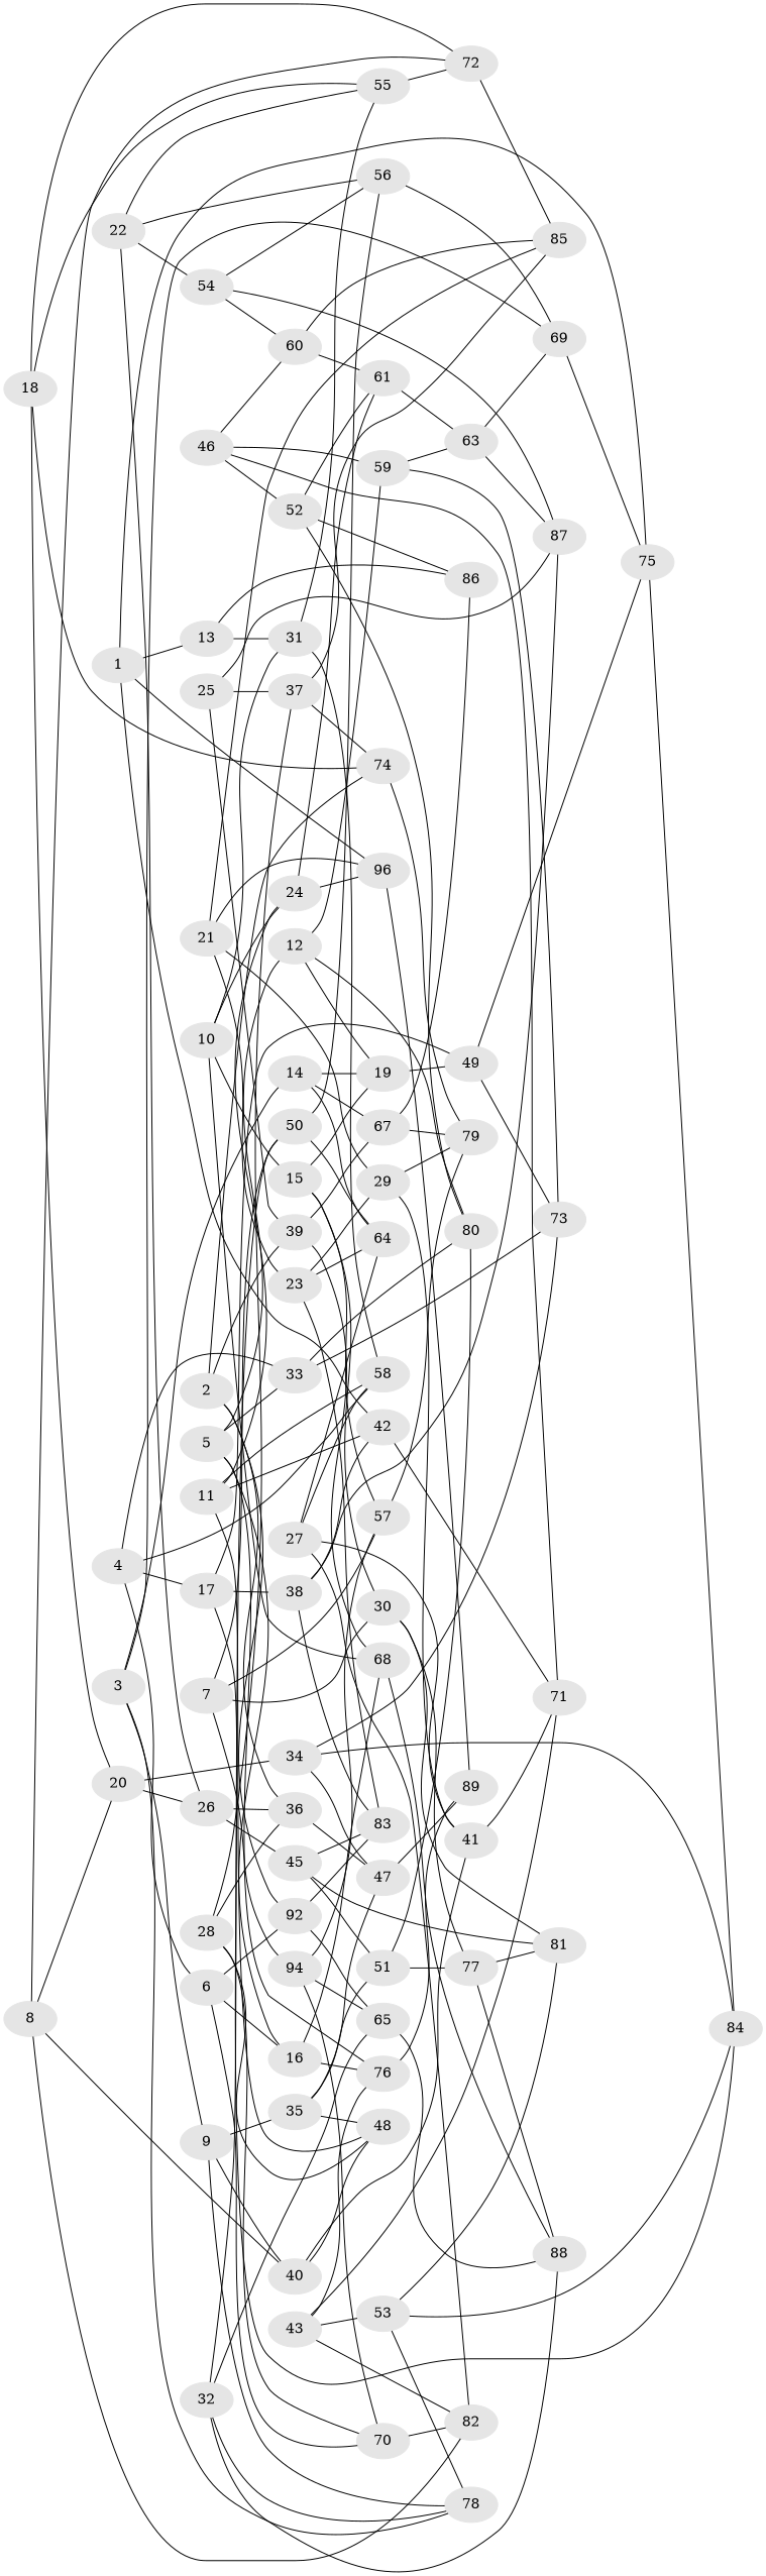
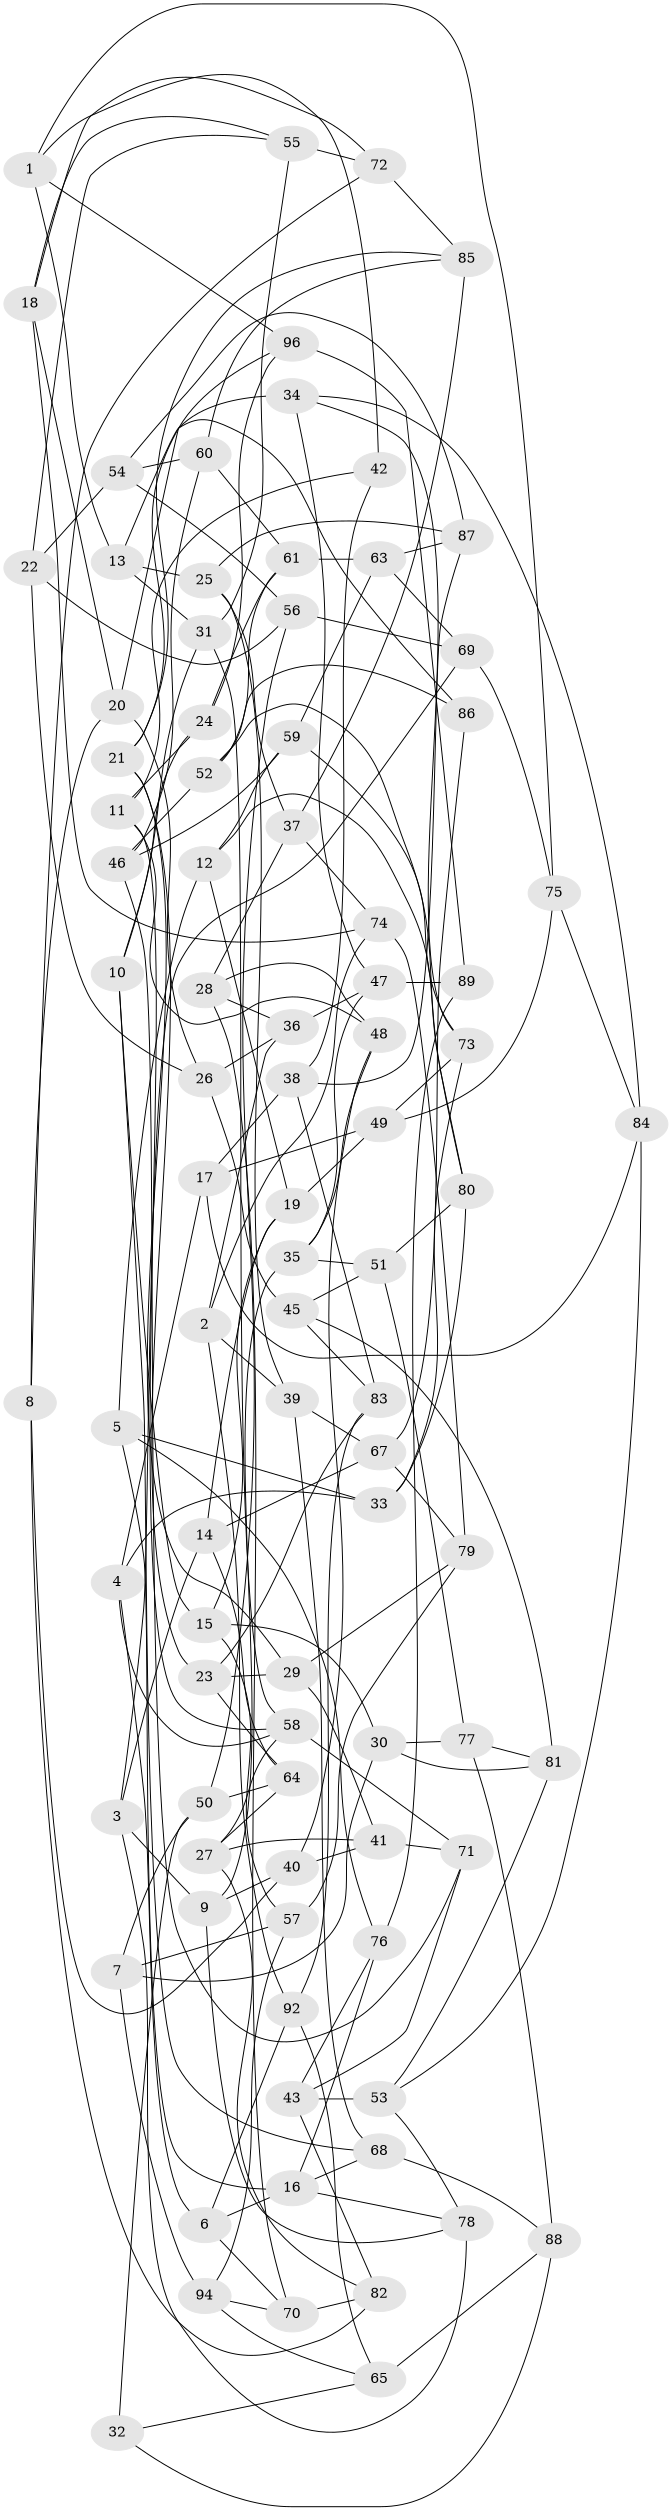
  graph {
    rankdir=LR
    node [color=gray90 style=filled]
    1
    13
    42
    n4 [label=96]
    75
    31
    25
    86
    71
    89
    84
    2
    36
    39
    n15 [label=92]
    74
    47
    68
    67
    83
    65
    79
    3
    9
    14
    69
    78
    40
    35
    19
    64
    4
    6
    17
    33
    58
    16
    70
    38
    49
    80
    73
    5
    12
    76
    59
    82
    7
    30
    n50 [label=94]
    50
    57
    77
    81
    56
    8
    20
    72
    26
    34
    48
    41
    85
    51
    10
    15
    24
    61
    55
    88
    11
    63
    37
    87
    18
    45
    21
    23
    29
    22
    54
    60
    27
    28
    32
    43
    53
    46
    52
    1 -- 13
    1 -- 42
    1 -- n4
    1 -- 75
    13 -- 31
+   13 -- 25
    13 -- 86
-   42 -- 71
+   58 -- 71
    n4 -- 89
    75 -- 84
    31 -- 58
    31 -- 55
    25 -- 39
    25 -- 37
    25 -- 87
    2 -- 36
    2 -- 39
    2 -- n15
    2 -- 74
    36 -- 47
    39 -- 68
    39 -- 67
    n15 -- 83
    n15 -- 65
    74 -- 79
    47 -- 89
    68 -- 88
    67 -- 86
    67 -- 79
    65 -- 88
    3 -- 9
    3 -- 14
    3 -- 69
    3 -- 78
    9 -- 78
    9 -- 40
    9 -- 35
    14 -- 67
    14 -- 19
    14 -- 64
    69 -- 75
    40 -- 48
    40 -- 41
    35 -- 47
    35 -- 48
    35 -- 51
    19 -- 49
    4 -- 6
    4 -- 17
    4 -- 33
    4 -- 58
    6 -- n15
    6 -- 16
    6 -- 70
    17 -- 84
    17 -- 38
    17 -- 49
    33 -- 80
    33 -- 73
    16 -- 68
    16 -- 76
    70 -- 82
    38 -- 42
    38 -- 83
    38 -- 87
    49 -- 75
    49 -- 73
    5 -- 33
    5 -- 16
    5 -- 12
    5 -- 76
    12 -- 19
    12 -- 80
    12 -- 59
    76 -- 89
    59 -- 73
    59 -- 63
    7 -- 30
    7 -- n50
    7 -- 50
    7 -- 57
    30 -- 77
    30 -- 81
    n50 -- 65
    n50 -- 70
    n50 -- 57
    50 -- 64
    50 -- 56
    57 -- 79
    77 -- 81
    77 -- 88
    56 -- 69
    8 -- 40
    8 -- 82
    8 -- 20
    8 -- 72
    20 -- 26
    20 -- 34
    72 -- 85
    26 -- 36
    26 -- 45
    34 -- 84
    34 -- 47
    34 -- 73
    41 -- 71
    51 -- 80
    51 -- 77
    10 -- 31
    10 -- 68
    10 -- 15
    10 -- 24
    15 -- 19
    15 -- 30
    15 -- 57
    24 -- n4
    24 -- 61
    61 -- 63
    55 -- 72
    11 -- 42
    11 -- 58
    11 -- 48
    11 -- 24
    63 -- 69
    63 -- 87
    37 -- 74
    37 -- 85
    18 -- 74
    18 -- 20
    18 -- 72
    18 -- 55
    45 -- 83
    45 -- 81
    45 -- 51
    21 -- n4
    21 -- 85
    21 -- 23
    21 -- 29
    23 -- 83
    23 -- 64
    23 -- 29
    29 -- 79
    29 -- 41
    22 -- 56
    22 -- 26
    22 -- 55
    22 -- 54
    54 -- 56
    54 -- 87
    54 -- 60
    60 -- 85
    60 -- 61
    27 -- 64
    27 -- 58
    27 -- 82
    27 -- 41
    28 -- 36
    28 -- 70
    28 -- 48
    28 -- 37
    32 -- 65
-   32 -- 78
+   16 -- 78
    32 -- 50
    32 -- 88
    43 -- 71
    43 -- 76
    43 -- 82
    43 -- 53
    53 -- 84
    53 -- 78
    53 -- 81
    46 -- 71
    46 -- 59
    46 -- 60
    46 -- 52
    52 -- 86
    52 -- 80
    52 -- 61
  }
